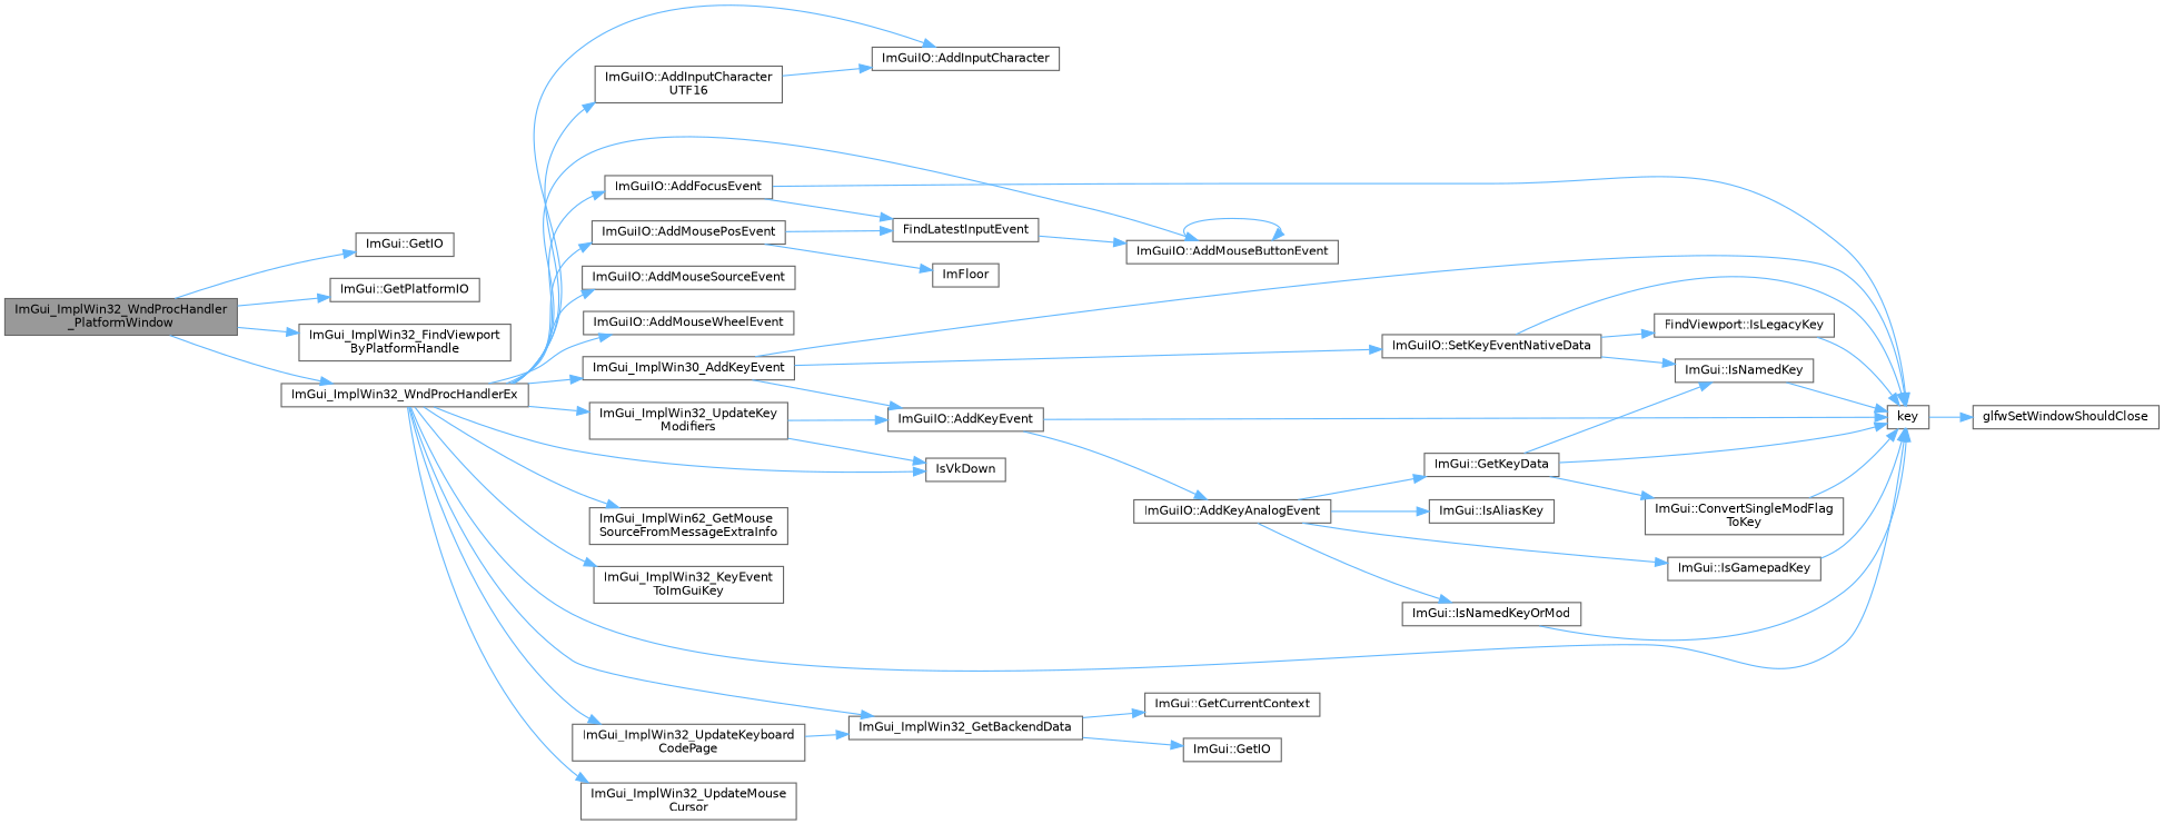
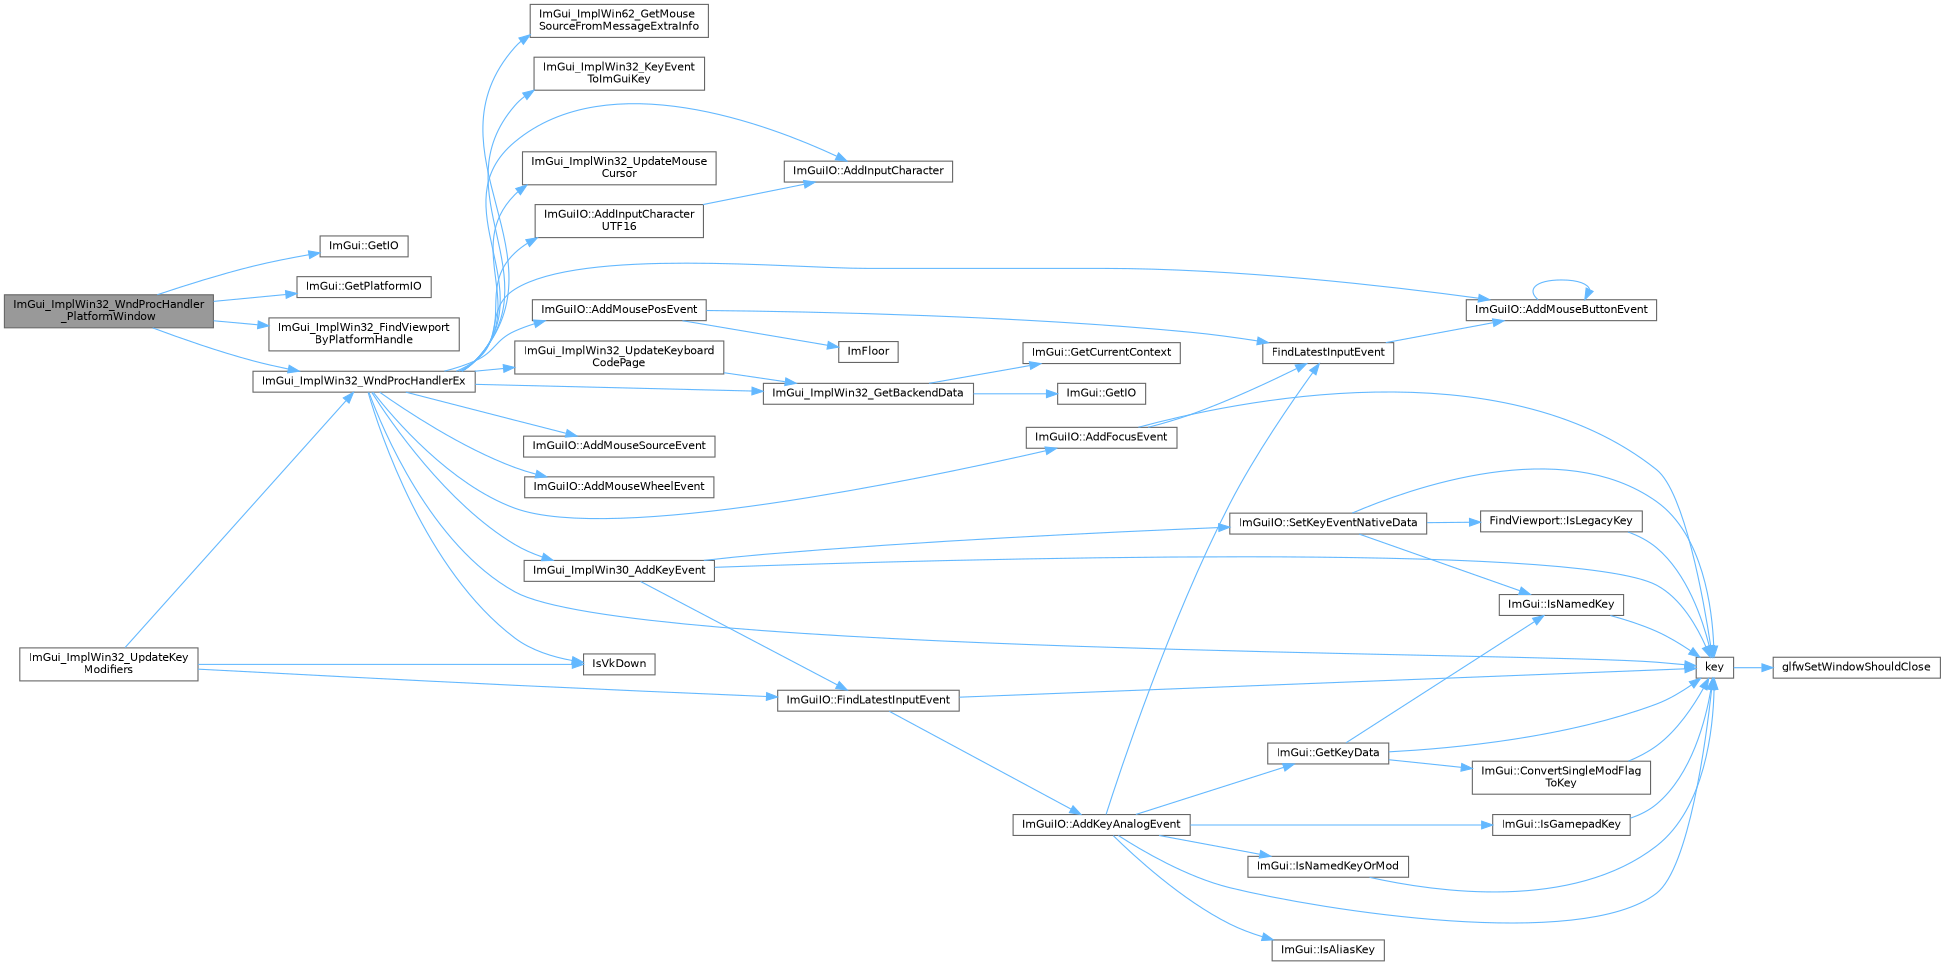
  digraph {
    fontname="DejaVu Sans"
    rankdir=LR
    node [color=grey40 fillcolor=white fontname="DejaVu Sans" fontsize=10 shape=box style=filled]
    edge [color=steelblue1 fontname="DejaVu Sans" fontsize=10 labelfontname=Helvetica labelfontsize=10 style=solid]
    n1 [color=gray40 fillcolor=grey60 fontcolor=black height=0.2 label="ImGui_ImplWin32_WndProcHandler\l_PlatformWindow" width=0.4]
    n2 [height=0.2 label="ImGui::GetIO" width=0.4]
    n3 [height=0.2 label="ImGui::GetPlatformIO" width=0.4]
    n4 [height=0.2 label="ImGui_ImplWin32_FindViewport\lByPlatformHandle" width=0.4]
    n5 [height=0.2 label=ImGui_ImplWin32_WndProcHandlerEx width=0.4]
    n6 [height=0.2 label="ImGuiIO::AddFocusEvent" width=0.4]
    n7 [height=0.2 label="ImGuiIO::AddInputCharacter" width=0.4]
    n8 [height=0.2 label="ImGuiIO::AddInputCharacter\lUTF16" width=0.4]
    n9 [height=0.2 label="ImGuiIO::AddMouseButtonEvent" width=0.4]
    n10 [height=0.2 label="ImGuiIO::AddMousePosEvent" width=0.4]
    n11 [height=0.2 label="ImGuiIO::AddMouseSourceEvent" width=0.4]
    n12 [height=0.2 label="ImGuiIO::AddMouseWheelEvent" width=0.4]
    n13 [height=0.2 label=ImGui_ImplWin30_AddKeyEvent width=0.4]
    n14 [height=0.2 label=key width=0.4]
    n15 [height=0.2 label=ImGui_ImplWin32_GetBackendData width=0.4]
    n16 [height=0.2 label="ImGui_ImplWin62_GetMouse\lSourceFromMessageExtraInfo" width=0.4]
    n17 [height=0.2 label="ImGui_ImplWin32_KeyEvent\lToImGuiKey" width=0.4]
    n18 [height=0.2 label="ImGui_ImplWin32_UpdateKeyboard\lCodePage" width=0.4]
    n19 [height=0.2 label="ImGui_ImplWin32_UpdateKey\lModifiers" width=0.4]
    n20 [height=0.2 label=IsVkDown width=0.4]
    n21 [height=0.2 label="ImGui_ImplWin32_UpdateMouse\lCursor" width=0.4]
    n22 [height=0.2 label=FindLatestInputEvent width=0.4]
    n23 [height=0.2 label=ImFloor width=0.4]
-   n24 [height=0.2 label="ImGuiIO::AddKeyEvent" width=0.4]
+   n24 [height=0.2 label="ImGuiIO::FindLatestInputEvent" width=0.4]
    n25 [height=0.2 label="ImGuiIO::SetKeyEventNativeData" width=0.4]
    n26 [height=0.2 label=glfwSetWindowShouldClose width=0.4]
    n27 [height=0.2 label="ImGui::GetCurrentContext" width=0.4]
    n28 [height=0.2 label="ImGui::GetIO" width=0.4]
    n29 [height=0.2 label="ImGuiIO::AddKeyAnalogEvent" width=0.4]
    n30 [height=0.2 label="ImGui::IsNamedKey" width=0.4]
    n31 [height=0.2 label="FindViewport::IsLegacyKey" width=0.4]
    n32 [height=0.2 label="ImGui::GetKeyData" width=0.4]
    n33 [height=0.2 label="ImGui::IsAliasKey" width=0.4]
    n34 [height=0.2 label="ImGui::IsGamepadKey" width=0.4]
    n35 [height=0.2 label="ImGui::IsNamedKeyOrMod" width=0.4]
    n36 [height=0.2 label="ImGui::ConvertSingleModFlag\lToKey" width=0.4]
    n1 -> n2
    n1 -> n3
    n1 -> n4
    n1 -> n5
    n5 -> n6
    n5 -> n7
    n5 -> n8
    n5 -> n9
    n5 -> n10
    n5 -> n11
    n5 -> n12
    n5 -> n13
    n5 -> n14
    n5 -> n15
    n5 -> n16
    n5 -> n17
    n5 -> n18
-   n5 -> n19
+   n19 -> n5
    n5 -> n20
    n5 -> n21
    n6 -> n14
    n6 -> n22
    n8 -> n7
    n9 -> n9
    n10 -> n22
    n10 -> n23
    n13 -> n14
    n13 -> n24
    n13 -> n25
    n14 -> n26
    n15 -> n27
    n15 -> n28
    n18 -> n15
    n19 -> n20
    n19 -> n24
    n22 -> n9
    n24 -> n14
    n24 -> n29
    n25 -> n14
    n25 -> n30
    n25 -> n31
+   n29 -> n14
+   n29 -> n22
    n29 -> n32
    n29 -> n33
    n29 -> n34
    n29 -> n35
    n30 -> n14
    n31 -> n14
    n32 -> n14
    n32 -> n30
    n32 -> n36
    n34 -> n14
    n35 -> n14
    n36 -> n14
  }
